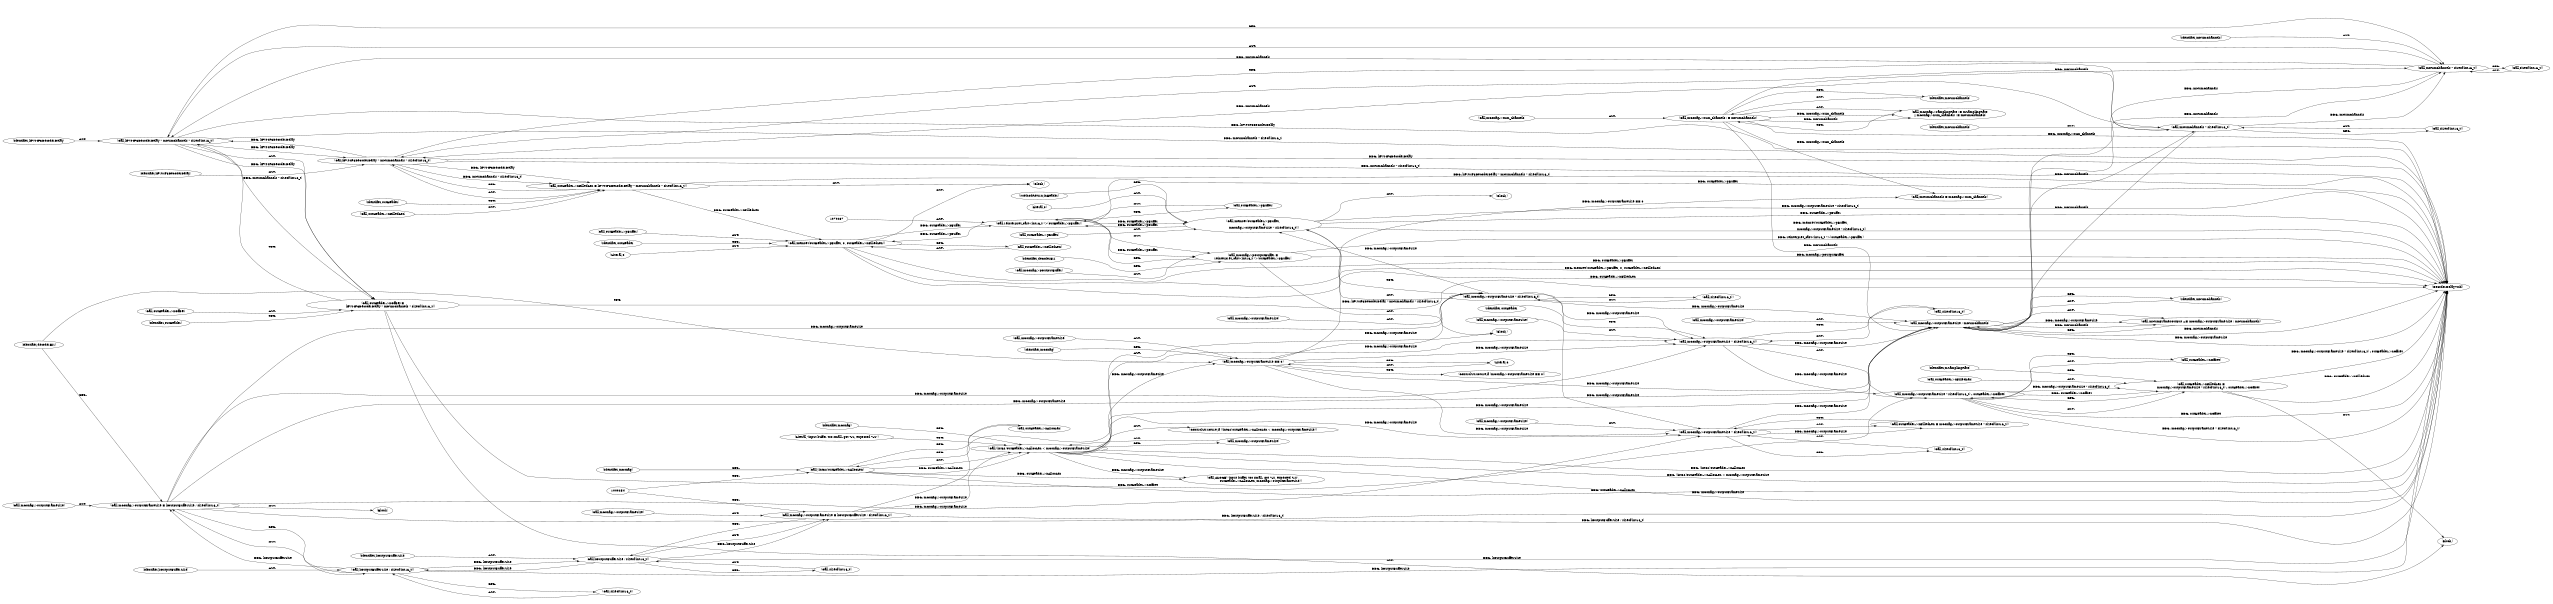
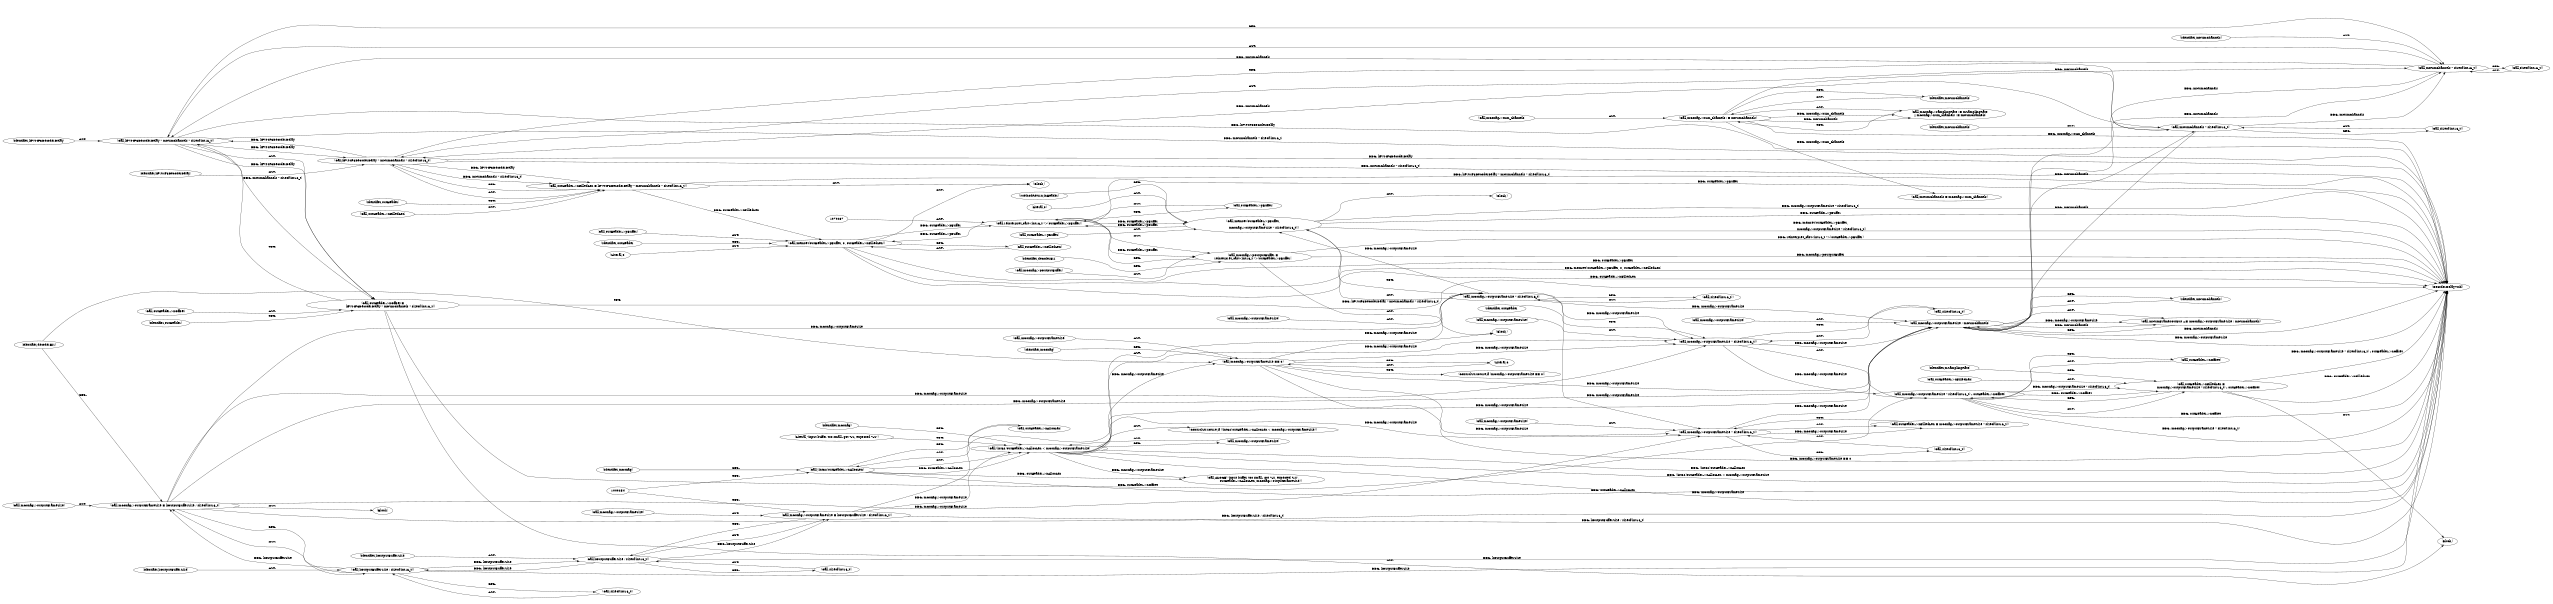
  digraph {
    rankdir=LR
    n1 [label="(Call,kPVMP3DecoderDelay * mNumChannels * sizeof(int16_t))"]
    n2 [label="(Call,kPVMP3DecoderDelay * mNumChannels * sizeof(int16_t))"]
    n3 [label="(Call,mNumChannels * sizeof(int16_t))"]
    n4 [label="(Call,outHeader->nOffset =\n                kPVMP3DecoderDelay * mNumChannels * sizeof(int16_t))"]
    n5 [label="(DecoderDelay,void)"]
    n6 [label="(Call,mNumChannels * sizeof(int16_t))"]
    n7 [label="(Call,outHeader->nFilledLen = kPVMP3DecoderDelay * mNumChannels * sizeof(int16_t))"]
    n8 [label="(Call,mConfig->outputFrameSize / mNumChannels)"]
    n9 [label="(Call,sizeof(int16_t))"]
    n10 [label="(Call,mConfig->outputFrameSize * sizeof(int16_t) - outHeader->nOffset)"]
    n11 [label="(Block,)"]
    n12 [label="(Call,sizeof(int16_t))"]
    n13 [label="(Call,memset(outHeader->pBuffer, 0, outHeader->nFilledLen))"]
    n14 [label="(Block,)"]
    n15 [label="(Identifier,mNumChannels)"]
    n16 [label="(Call,mNumFramesOutput += mConfig->outputFrameSize / mNumChannels)"]
    n17 [label="(Call,mConfig->num_channels != mNumChannels)"]
    n18 [label="(Identifier,mNumChannels)"]
    n19 [label="(Call,mConfig->samplingRate != mSamplingRate\n || mConfig->num_channels != mNumChannels)"]
    n20 [label="(Call,mNumChannels = mConfig->num_channels)"]
    n21 [label="(Call,mConfig->outputFrameSize * sizeof(int16_t))"]
    n22 [label="(Call,sizeof(int16_t))"]
    n23 [label="(Call,outHeader->nFilledLen = mConfig->outputFrameSize * sizeof(int16_t))"]
    n24 [label="(Call,mConfig->outputFrameSize = kOutputBufferSize / sizeof(int16_t))"]
    n25 [label="(Call,kOutputBufferSize / sizeof(int16_t))"]
    n26 [label="(Call,mConfig->outputFrameSize * sizeof(int16_t))"]
    n27 [label="(Call,mConfig->outputFrameSize * sizeof(int16_t))"]
    n28 [label="(Block,)"]
    n29 [label="(Call,kOutputBufferSize / sizeof(int16_t))"]
    n30 [label="(Call,sizeof(int16_t))"]
    n31 [label="(Call,memset(outHeader->pBuffer,\n                       0,\n                       mConfig->outputFrameSize * sizeof(int16_t)))"]
    n32 [label="(Call,sizeof(int16_t))"]
    n33 [label="(Call,sizeof(int16_t))"]
    n34 [label="(Call,mConfig->outputFrameSize = kOutputBufferSize / sizeof(int16_t))"]
    n35 [label="(Call,sizeof(int16_t))"]
    n36 [label="(Call,(int32)outHeader->nAllocLen < mConfig->outputFrameSize)"]
    n37 [label="(Block,)"]
    n38 [label="(Call,reinterpret_cast<int16_t *>(outHeader->pBuffer))"]
    n39 [label="(Block,)"]
    n40 [label="(Call,mConfig->outputFrameSize == 0)"]
    n41 [label="(ControlStructure,if (mConfig->outputFrameSize == 0))"]
    n42 [label="(Literal,0)"]
    n43 [label="(Call,mConfig->outputFrameSize)"]
    n44 [label="(Call,ALOGE(\"input buffer too small: got %u, expected %u\",\n                outHeader->nAllocLen, mConfig->outputFrameSize))"]
    n45 [label="(ControlStructure,if ((int32)outHeader->nAllocLen < mConfig->outputFrameSize))"]
    n46 [label="(Call,(int32)outHeader->nAllocLen)"]
    n47 [label="(Call,outHeader->nAllocLen)"]
    n48 [label="(Call,outHeader->nFilledLen =\n                mConfig->outputFrameSize * sizeof(int16_t) - outHeader->nOffset)"]
    n49 [label="(Call,outHeader->nOffset)"]
    n50 [label="(Call,outHeader->nFilledLen)"]
    n51 [label="(Call,mConfig->pOutputBuffer =\n reinterpret_cast<int16_t *>(outHeader->pBuffer))"]
    n52 [label="(Call,outHeader->pBuffer)"]
    n53 [label="(Call,mConfig->pOutputBuffer)"]
    n54 [label="(Call,outHeader->pBuffer)"]
    n55 [label="(Identifier,mSamplingRate)"]
    n56 [label="(Call,mConfig->outputFrameSize)"]
    n57 [label="(Call,outHeader->pBuffer)"]
    n58 [label="(Call,outHeader->nFilledLen)"]
    n59 [label="(MethodReturn,inHeader)"]
    n60 [label="(Call,outHeader->nFilledLen)"]
    n61 [label="(Call,mConfig->num_channels)"]
    n62 [label="(Call,mConfig->outputFrameSize)"]
    n63 [label="(Identifier,kPVMP3DecoderDelay)"]
    n64 [label="(Call,mConfig->outputFrameSize)"]
    n65 [label="(Call,mConfig->outputFrameSize)"]
    n66 [label="(Call,mConfig->outputFrameSize)"]
    n67 [label="(Identifier,mConfig)"]
    n68 [label="(Identifier,outHeader)"]
    n69 [label="(Identifier,mConfig)"]
    n70 [label="(Identifier,mConfig)"]
    n71 [label="(Call,outHeader->nOffset)"]
    n72 [label="(Call,mConfig->outputFrameSize)"]
    n73 [label="(Identifier,outHeader)"]
    n74 [label="(Literal,\"input buffer too small: got %u, expected %u\")"]
    n75 [label="(Identifier,kPVMP3DecoderDelay)"]
    n76 [label="(Identifier,decoderErr)"]
    n77 [label="(Identifier,kOutputBufferSize)"]
    n78 [label="(Identifier,kOutputBufferSize)"]
    n79 [label="(Call,mConfig->outputFrameSize)"]
    n80 [label="(Identifier,mNumChannels)"]
    n81 [label="(Literal,0)"]
    n82 [label="(Identifier,mNumChannels)"]
    n83 [label="(Identifier,outHeader)"]
    n84 [label="(Identifier,outHeader)"]
    n85 [label="(Identifier,decoderErr)"]
    n86 [label="(Literal,0)"]
    1000254
    n88 [label=1070287]
    n1 -> n2 [label="DDG: kPVMP3DecoderDelay"]
    n1 -> n3 [label="CFG: "]
    n1 -> n4 [label="AST: "]
    n1 -> n4 [label="DDG: kPVMP3DecoderDelay"]
    n1 -> n4 [label="DDG: mNumChannels * sizeof(int16_t)"]
    n1 -> n5 [label="DDG: kPVMP3DecoderDelay"]
    n1 -> n5 [label="DDG: mNumChannels * sizeof(int16_t)"]
    n2 -> n1 [label="DDG: kPVMP3DecoderDelay"]
    n2 -> n5 [label="DDG: kPVMP3DecoderDelay"]
    n2 -> n5 [label="DDG: mNumChannels * sizeof(int16_t)"]
    n2 -> n6 [label="CFG: "]
    n2 -> n7 [label="AST: "]
    n2 -> n7 [label="DDG: kPVMP3DecoderDelay"]
    n2 -> n7 [label="DDG: mNumChannels * sizeof(int16_t)"]
    n3 -> n1 [label="AST: "]
    n3 -> n1 [label="DDG: mNumChannels"]
    n3 -> n8 [label="DDG: mNumChannels"]
    n3 -> n9 [label="CFG: "]
    n4 -> n1 [label="CFG: "]
    n4 -> n5 [label="DDG: kPVMP3DecoderDelay * mNumChannels * sizeof(int16_t)"]
    n4 -> n10 [label="DDG: outHeader->nOffset"]
    n4 -> n11 [label="AST: "]
    n6 -> n2 [label="AST: "]
    n6 -> n2 [label="DDG: mNumChannels"]
    n6 -> n3 [label="DDG: mNumChannels"]
    n6 -> n8 [label="DDG: mNumChannels"]
    n6 -> n12 [label="CFG: "]
    n7 -> n2 [label="CFG: "]
    n7 -> n5 [label="DDG: kPVMP3DecoderDelay * mNumChannels * sizeof(int16_t)"]
    n7 -> n13 [label="DDG: outHeader->nFilledLen"]
    n7 -> n14 [label="AST: "]
    n8 -> n3 [label="DDG: mNumChannels"]
    n8 -> n5 [label="DDG: mNumChannels"]
    n8 -> n5 [label="DDG: mConfig->outputFrameSize"]
    n8 -> n6 [label="DDG: mNumChannels"]
    n8 -> n15 [label="CFG: "]
    n8 -> n16 [label="AST: "]
    n8 -> n16 [label="DDG: mConfig->outputFrameSize"]
    n8 -> n16 [label="DDG: mNumChannels"]
    n9 -> n3 [label="AST: "]
    n10 -> n5 [label="DDG: outHeader->nOffset"]
    n10 -> n5 [label="DDG: mConfig->outputFrameSize * sizeof(int16_t)"]
    n10 -> n48 [label="AST: "]
    n10 -> n48 [label="DDG: mConfig->outputFrameSize * sizeof(int16_t)"]
    n10 -> n48 [label="DDG: outHeader->nOffset"]
    n10 -> n49 [label="CFG: "]
    n12 -> n6 [label="AST: "]
    n13 -> n5 [label="DDG: outHeader->pBuffer"]
    n13 -> n5 [label="DDG: memset(outHeader->pBuffer, 0, outHeader->nFilledLen)"]
    n13 -> n5 [label="DDG: outHeader->nFilledLen"]
    n13 -> n14 [label="AST: "]
    n13 -> n38 [label="DDG: outHeader->pBuffer"]
    n13 -> n50 [label="CFG: "]
    n15 -> n8 [label="AST: "]
    n16 -> n8 [label="CFG: "]
    n17 -> n3 [label="DDG: mNumChannels"]
    n17 -> n5 [label="DDG: mConfig->num_channels"]
-   n17 -> n8 [label="DDG: mNumChannels"]
    n17 -> n18 [label="CFG: "]
    n17 -> n19 [label="AST: "]
    n17 -> n19 [label="DDG: mConfig->num_channels"]
    n17 -> n19 [label="DDG: mNumChannels"]
    n17 -> n20 [label="DDG: mConfig->num_channels"]
    n18 -> n17 [label="AST: "]
    n19 -> n17 [label="CFG: "]
    n21 -> n8 [label="DDG: mConfig->outputFrameSize"]
    n21 -> n22 [label="CFG: "]
    n21 -> n23 [label="AST: "]
    n21 -> n23 [label="DDG: mConfig->outputFrameSize"]
    n22 -> n21 [label="AST: "]
    n23 -> n21 [label="CFG: "]
    n24 -> n5 [label="DDG: kOutputBufferSize / sizeof(int16_t)"]
    n24 -> n8 [label="DDG: mConfig->outputFrameSize"]
    n24 -> n21 [label="DDG: mConfig->outputFrameSize"]
    n24 -> n25 [label="CFG: "]
    n24 -> n26 [label="DDG: mConfig->outputFrameSize"]
    n24 -> n27 [label="DDG: mConfig->outputFrameSize"]
    n24 -> n28 [label="AST: "]
    n25 -> n5 [label="DDG: kOutputBufferSize"]
    n25 -> n24 [label="AST: "]
    n25 -> n24 [label="DDG: kOutputBufferSize"]
    n25 -> n29 [label="DDG: kOutputBufferSize"]
    n25 -> n30 [label="CFG: "]
    n26 -> n8 [label="DDG: mConfig->outputFrameSize"]
    n26 -> n21 [label="DDG: mConfig->outputFrameSize"]
    n26 -> n27 [label="DDG: mConfig->outputFrameSize"]
    n26 -> n31 [label="AST: "]
    n26 -> n31 [label="DDG: mConfig->outputFrameSize"]
    n26 -> n32 [label="CFG: "]
    n27 -> n8 [label="DDG: mConfig->outputFrameSize"]
    n27 -> n10 [label="AST: "]
    n27 -> n10 [label="DDG: mConfig->outputFrameSize"]
    n27 -> n33 [label="CFG: "]
    n29 -> n5 [label="DDG: kOutputBufferSize"]
    n29 -> n25 [label="DDG: kOutputBufferSize"]
    n29 -> n34 [label="AST: "]
    n29 -> n34 [label="DDG: kOutputBufferSize"]
    n29 -> n35 [label="CFG: "]
    n30 -> n25 [label="AST: "]
    n31 -> n5 [label="DDG: mConfig->outputFrameSize * sizeof(int16_t)"]
    n31 -> n5 [label="DDG: outHeader->pBuffer"]
    n31 -> n5 [label="DDG: memset(outHeader->pBuffer,\n                       0,\n                       mConfig->outputFrameSize * sizeof(int16_t))"]
    n31 -> n26 [label="CFG: "]
    n31 -> n38 [label="DDG: outHeader->pBuffer"]
    n31 -> n39 [label="AST: "]
    n32 -> n26 [label="AST: "]
    n33 -> n27 [label="AST: "]
    n34 -> n5 [label="DDG: kOutputBufferSize / sizeof(int16_t)"]
    n34 -> n29 [label="CFG: "]
    n34 -> n36 [label="DDG: mConfig->outputFrameSize"]
    n34 -> n37 [label="AST: "]
    n35 -> n29 [label="AST: "]
    n36 -> n5 [label="DDG: (int32)outHeader->nAllocLen"]
    n36 -> n5 [label="DDG: (int32)outHeader->nAllocLen < mConfig->outputFrameSize"]
    n36 -> n5 [label="DDG: mConfig->outputFrameSize"]
    n36 -> n8 [label="DDG: mConfig->outputFrameSize"]
    n36 -> n21 [label="DDG: mConfig->outputFrameSize"]
    n36 -> n27 [label="DDG: mConfig->outputFrameSize"]
    n36 -> n40 [label="DDG: mConfig->outputFrameSize"]
    n36 -> n43 [label="CFG: "]
    n36 -> n44 [label="DDG: mConfig->outputFrameSize"]
    n36 -> n45 [label="AST: "]
    n38 -> n5 [label="DDG: outHeader->pBuffer"]
    n38 -> n13 [label="DDG: outHeader->pBuffer"]
    n38 -> n31 [label="DDG: outHeader->pBuffer"]
    n38 -> n51 [label="AST: "]
    n38 -> n51 [label="DDG: outHeader->pBuffer"]
    n38 -> n52 [label="CFG: "]
-   n40 -> n20 [label="DDG: mConfig->outputFrameSize == 0"]
+   n40 -> n5 [label="DDG: mConfig->outputFrameSize == 0"]
    n40 -> n8 [label="DDG: mConfig->outputFrameSize"]
    n40 -> n21 [label="DDG: mConfig->outputFrameSize"]
    n40 -> n26 [label="DDG: mConfig->outputFrameSize"]
    n40 -> n27 [label="DDG: mConfig->outputFrameSize"]
    n40 -> n41 [label="CFG: "]
    n40 -> n42 [label="CFG: "]
    n42 -> n40 [label="AST: "]
    n43 -> n36 [label="AST: "]
    n46 -> n5 [label="DDG: outHeader->nAllocLen"]
    n46 -> n36 [label="AST: "]
    n46 -> n36 [label="DDG: outHeader->nAllocLen"]
    n46 -> n44 [label="DDG: outHeader->nAllocLen"]
    n46 -> n47 [label="CFG: "]
-   n47 -> n46 [label="CFG: "]
+   n47 -> n46 [label="AST: "]
    n48 -> n5 [label="DDG: mConfig->outputFrameSize * sizeof(int16_t) - outHeader->nOffset"]
    n48 -> n5 [label="DDG: outHeader->nFilledLen"]
    n48 -> n10 [label="CFG: "]
    n48 -> n11 [label="AST: "]
    n49 -> n10 [label="AST: "]
    n50 -> n13 [label="AST: "]
    n51 -> n5 [label="DDG: reinterpret_cast<int16_t *>(outHeader->pBuffer)"]
    n51 -> n5 [label="DDG: mConfig->pOutputBuffer"]
    n51 -> n37 [label="AST: "]
    n51 -> n38 [label="CFG: "]
    n52 -> n38 [label="AST: "]
    n53 -> n51 [label="AST: "]
    n54 -> n31 [label="AST: "]
    n55 -> n48 [label="CFG: "]
    n56 -> n27 [label="AST: "]
    n57 -> n13 [label="AST: "]
    n58 -> n48 [label="AST: "]
    n59 -> n31 [label="CFG: "]
    n60 -> n7 [label="AST: "]
    n61 -> n17 [label="AST: "]
    n62 -> n21 [label="AST: "]
    n63 -> n2 [label="AST: "]
    n64 -> n8 [label="AST: "]
    n65 -> n24 [label="AST: "]
    n66 -> n40 [label="AST: "]
    n67 -> n46 [label="CFG: "]
    n68 -> n13 [label="CFG: "]
    n69 -> n36 [label="CFG: "]
    n70 -> n40 [label="CFG: "]
    n71 -> n4 [label="AST: "]
    n72 -> n26 [label="AST: "]
    n73 -> n4 [label="CFG: "]
    n74 -> n36 [label="CFG: "]
    n75 -> n1 [label="AST: "]
    n76 -> n24 [label="CFG: "]
    n76 -> n40 [label="CFG: "]
    n77 -> n25 [label="AST: "]
    n78 -> n29 [label="AST: "]
    n79 -> n34 [label="AST: "]
    n80 -> n6 [label="AST: "]
    n81 -> n31 [label="AST: "]
    n82 -> n3 [label="AST: "]
    n83 -> n27 [label="CFG: "]
    n84 -> n7 [label="CFG: "]
    n85 -> n51 [label="CFG: "]
    n86 -> n13 [label="AST: "]
    1000254 -> n34 [label="CFG: "]
    1000254 -> n46 [label="CFG: "]
    n88 -> n38 [label="AST: "]
  }
